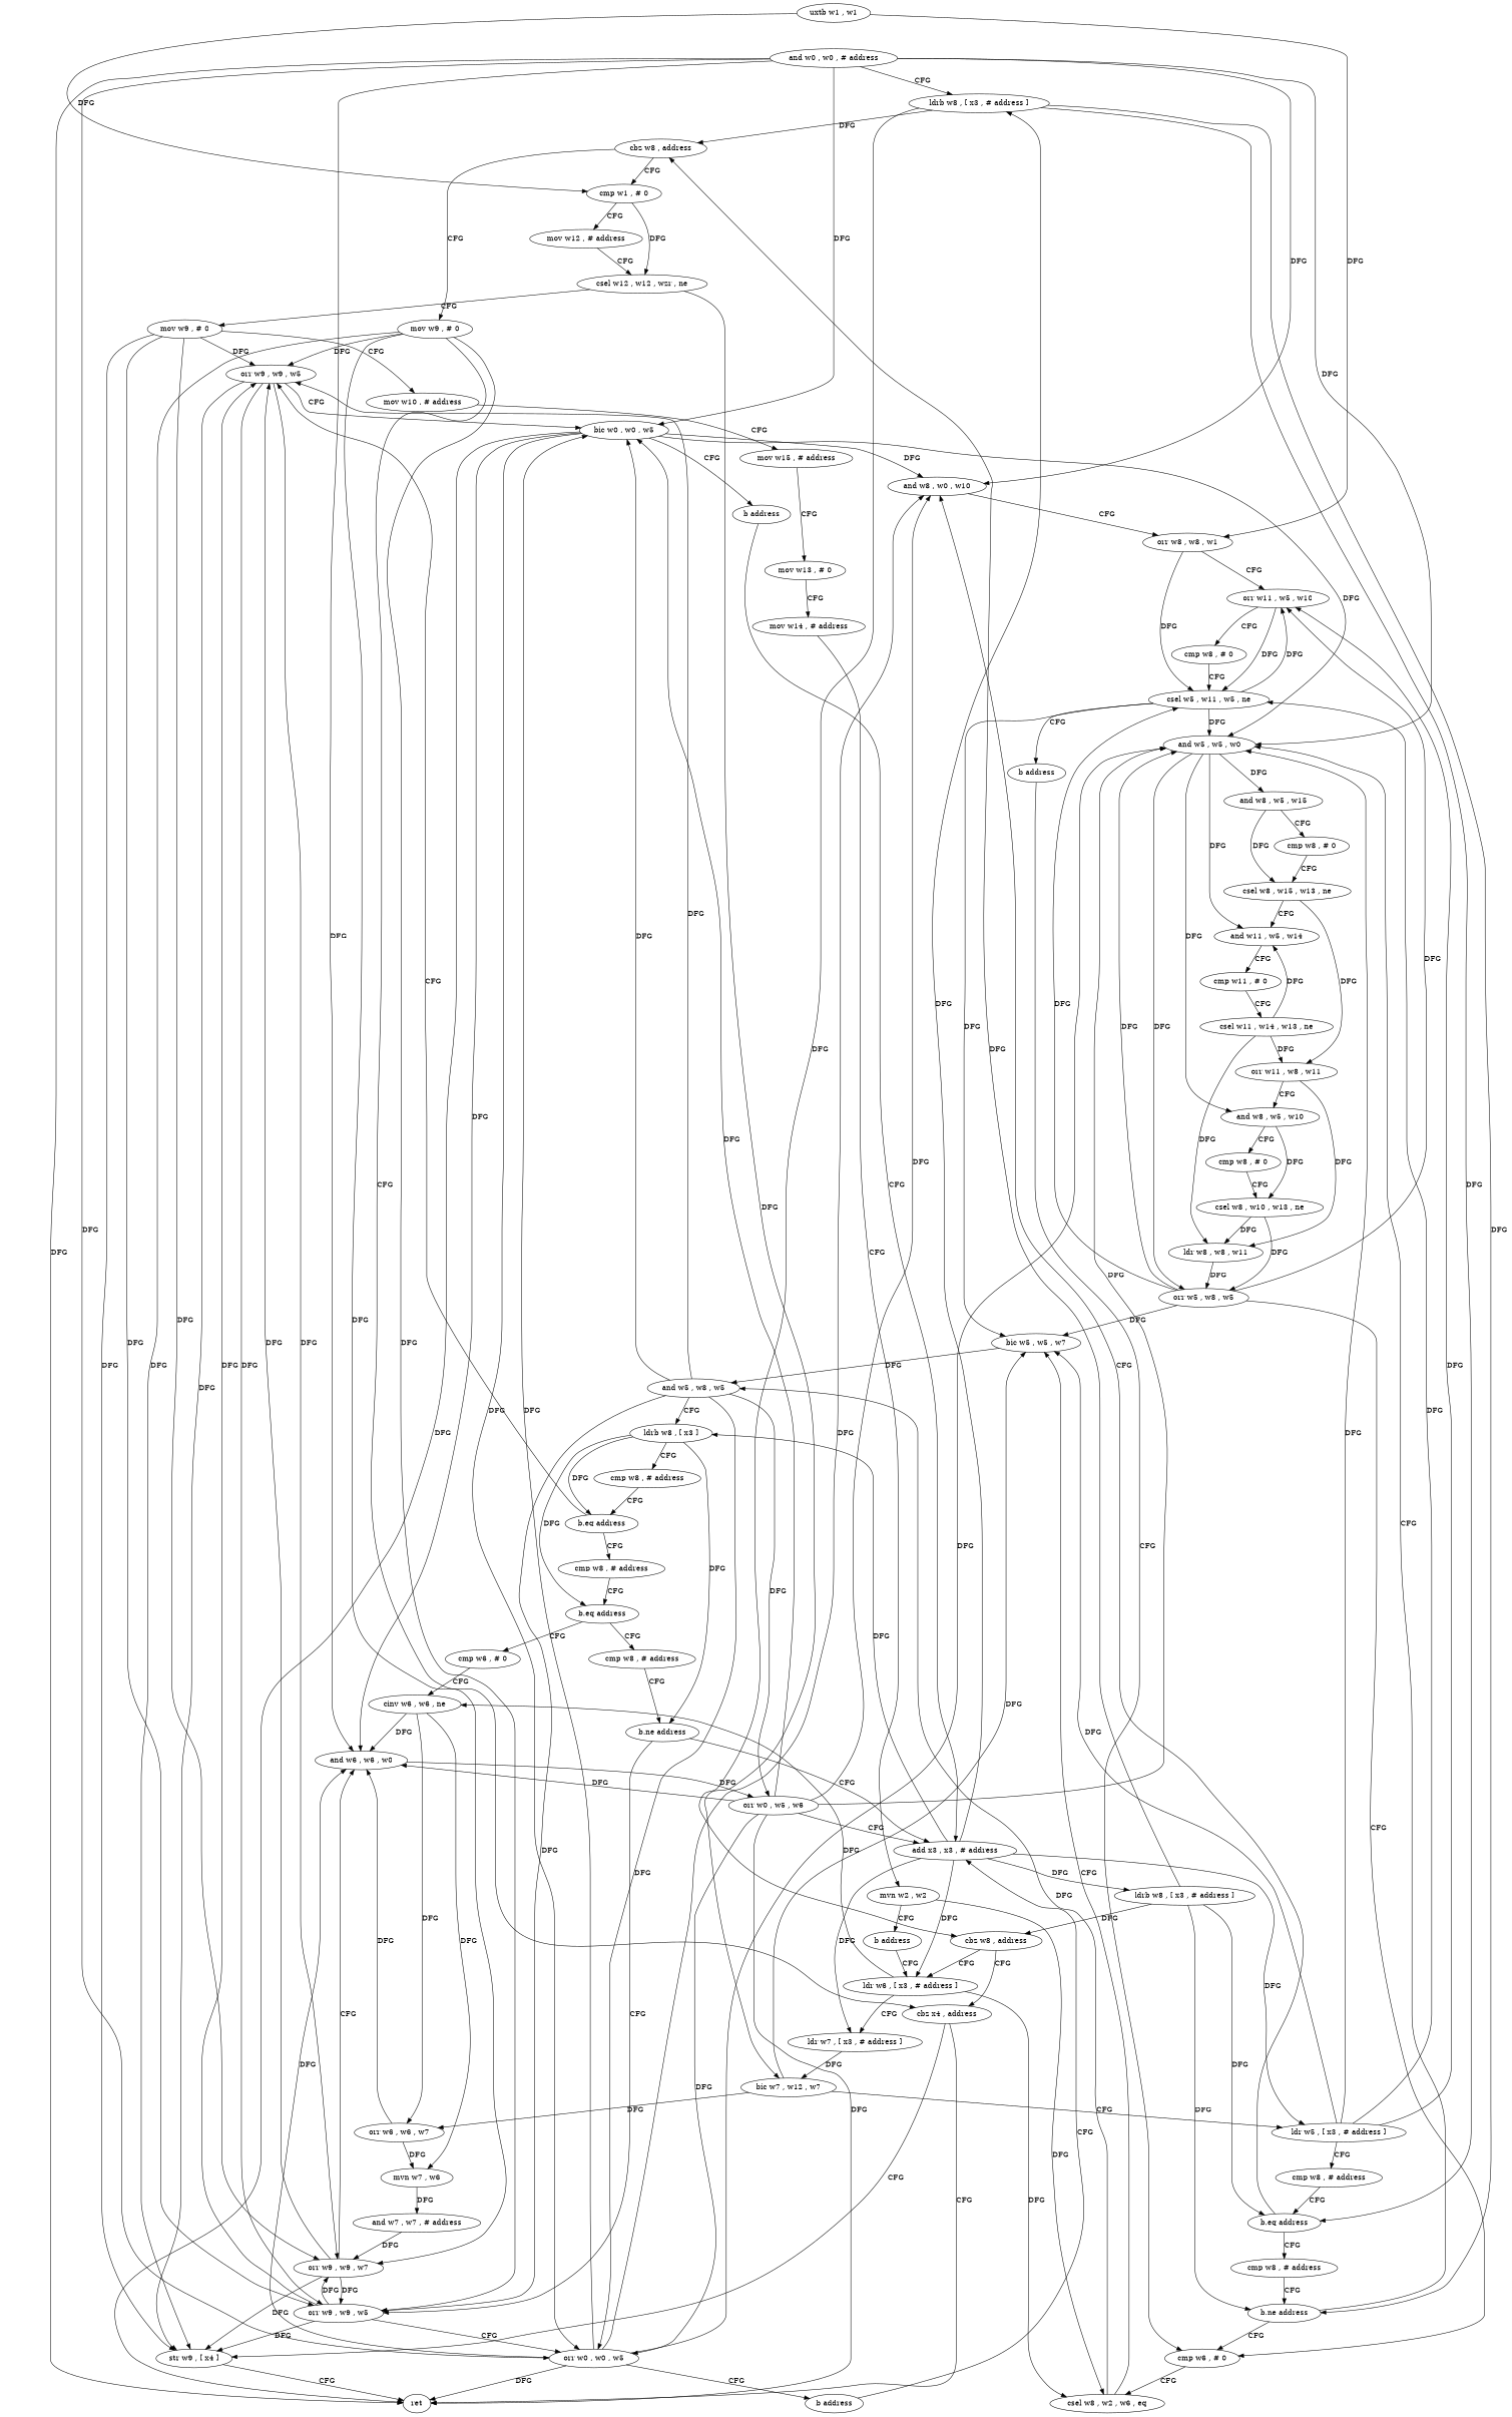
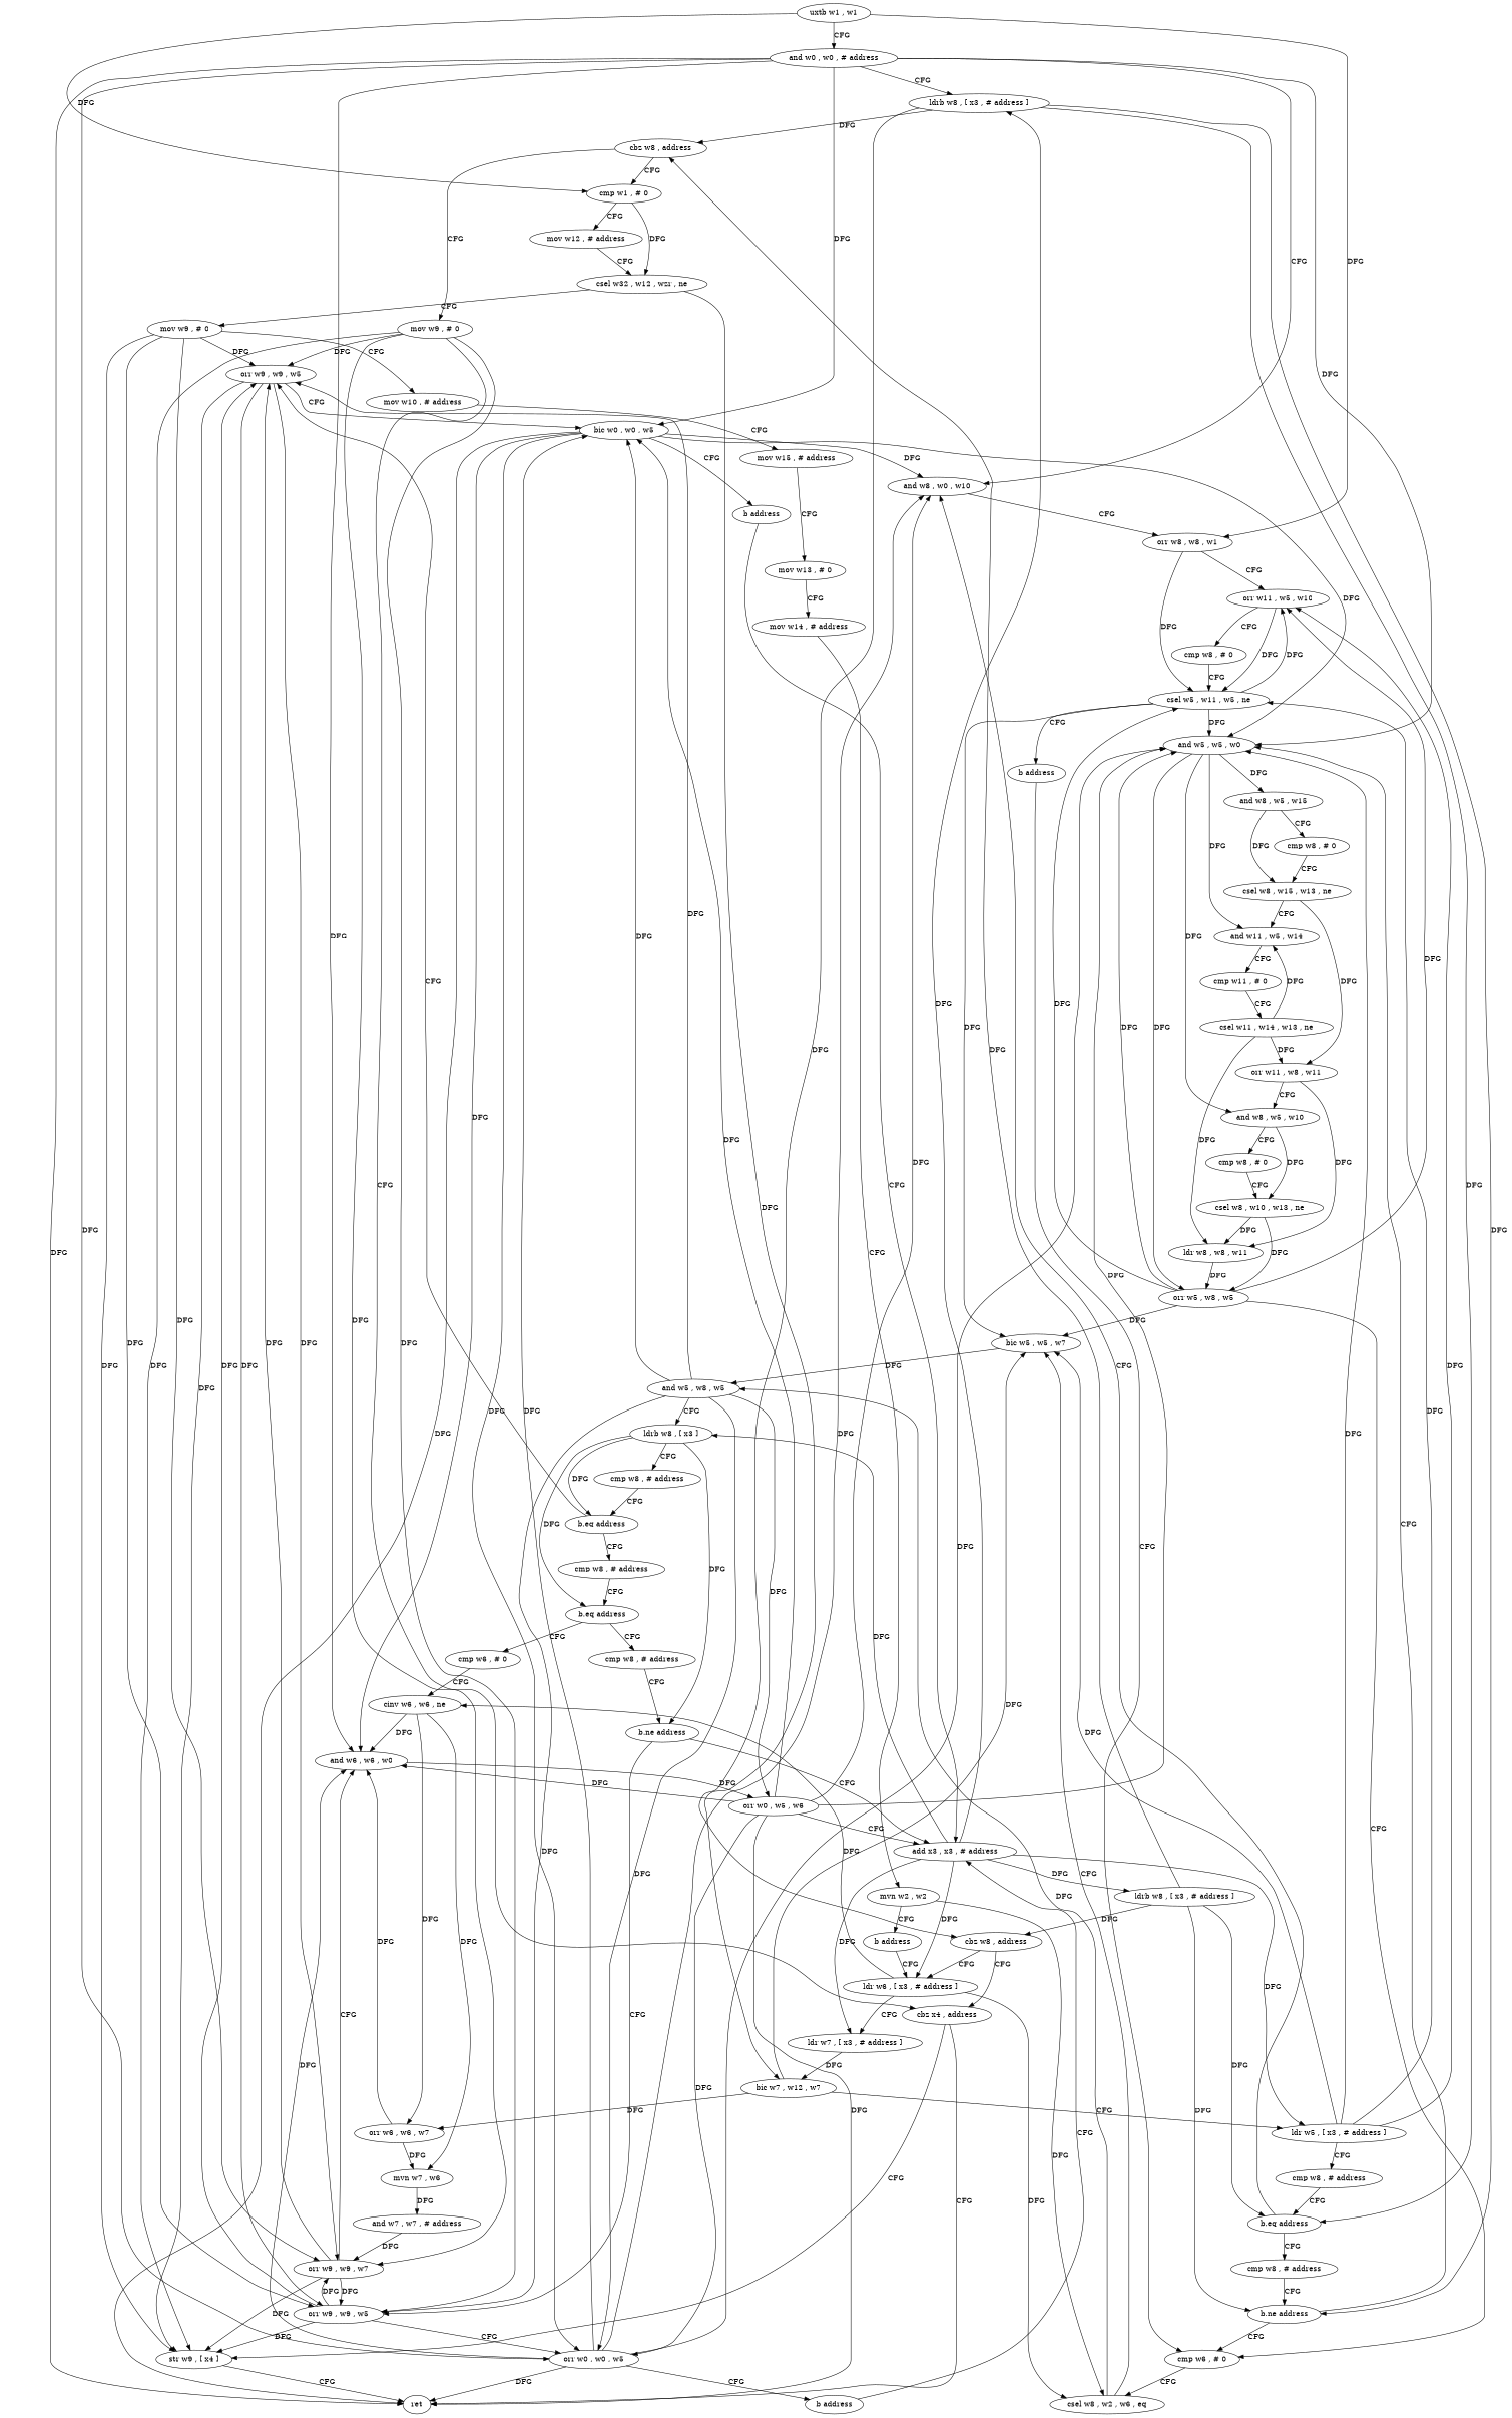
  digraph {
    n1 [label="uxtb w1 , w1"]
    n2 [label="and w0 , w0 , # address"]
    n3 [label="cmp w1 , # 0"]
    n4 [label="orr w8 , w8 , w1"]
    n5 [label="ldrb w8 , [ x3 , # address ]"]
    n6 [label=ret]
    n7 [label="and w8 , w0 , w10"]
    n8 [label="and w5 , w5 , w0"]
    n9 [label="bic w0 , w0 , w5"]
    n10 [label="and w6 , w6 , w0"]
    n11 [label="orr w0 , w0 , w5"]
    n12 [label="mov w12 , # address"]
-   n13 [label="csel w12 , w12 , wzr , ne"]
+   n13 [label="csel w32 , w12 , wzr , ne"]
    n14 [label="orr w11 , w5 , w10"]
    n15 [label="csel w5 , w11 , w5 , ne"]
    n16 [label="cbz w8 , address"]
    n17 [label="b.eq address"]
    n18 [label="b.ne address"]
    n19 [label="cbz w8 , address"]
    n20 [label="and w8 , w5 , w15"]
    n21 [label="and w11 , w5 , w14"]
    n22 [label="and w8 , w5 , w10"]
    n23 [label="orr w5 , w8 , w5"]
    n24 [label="b address"]
    n25 [label="orr w0 , w5 , w6"]
    n26 [label="b address"]
    n27 [label="mov w9 , # 0"]
    n28 [label="cmp w8 , # address"]
    n29 [label="cmp w6 , # 0"]
    n30 [label="cbz x4 , address"]
    n31 [label="ldr w6 , [ x3 , # address ]"]
    n32 [label="str w9 , [ x4 ]"]
    n33 [label="orr w9 , w9 , w5"]
    n34 [label="orr w9 , w9 , w7"]
    n35 [label="orr w9 , w9 , w5"]
    n36 [label="mov w9 , # 0"]
    n37 [label="bic w7 , w12 , w7"]
    n38 [label="mov w10 , # address"]
    n39 [label="ldr w5 , [ x3 , # address ]"]
    n40 [label="bic w5 , w5 , w7"]
    n41 [label="orr w6 , w6 , w7"]
    n42 [label="mov w15 , # address"]
    n43 [label="mov w13 , # 0"]
    n44 [label="mov w14 , # address"]
    n45 [label="mvn w2 , w2"]
    n46 [label="b address"]
    n47 [label="csel w8 , w2 , w6 , eq"]
    n48 [label="and w5 , w8 , w5"]
    n49 [label="ldr w7 , [ x3 , # address ]"]
    n50 [label="cinv w6 , w6 , ne"]
    n51 [label="mvn w7 , w6"]
    n52 [label="cmp w8 , # address"]
    n53 [label="cmp w8 , # 0"]
    n54 [label="b address"]
    n55 [label="cmp w8 , # 0"]
    n56 [label="csel w8 , w15 , w13 , ne"]
    n57 [label="cmp w11 , # 0"]
    n58 [label="cmp w8 , # 0"]
    n59 [label="csel w8 , w10 , w13 , ne"]
    n60 [label="ldrb w8 , [ x3 ]"]
    n61 [label="cmp w8 , # address"]
    n62 [label="b.eq address"]
    n63 [label="b.eq address"]
    n64 [label="b.ne address"]
    n65 [label="add x3 , x3 , # address"]
    n66 [label="cmp w8 , # address"]
    n67 [label="cmp w6 , # 0"]
    n68 [label="cmp w8 , # address"]
    n69 [label="orr w11 , w8 , w11"]
    n70 [label="ldr w8 , w8 , w11"]
    n71 [label="csel w11 , w14 , w13 , ne"]
    n72 [label="ldrb w8 , [ x3 , # address ]"]
    n73 [label="and w7 , w7 , # address"]
+   n1 -> n2 [label=CFG]
    n1 -> n3 [label=DFG]
    n1 -> n4 [label=DFG]
    n2 -> n5 [label=CFG]
    n2 -> n6 [label=DFG]
-   n2 -> n7 [label=DFG]
+   n2 -> n7 [label=CFG]
    n2 -> n8 [label=DFG]
    n2 -> n9 [label=DFG]
    n2 -> n10 [label=DFG]
    n2 -> n11 [label=DFG]
    n3 -> n12 [label=CFG]
    n3 -> n13 [label=DFG]
    n4 -> n14 [label=CFG]
    n4 -> n15 [label=DFG]
    n5 -> n16 [label=DFG]
    n5 -> n17 [label=DFG]
    n5 -> n18 [label=DFG]
    n5 -> n19 [label=DFG]
    n7 -> n4 [label=CFG]
    n8 -> n20 [label=DFG]
    n8 -> n21 [label=DFG]
    n8 -> n22 [label=DFG]
    n8 -> n23 [label=DFG]
    n9 -> n6 [label=DFG]
    n9 -> n7 [label=DFG]
    n9 -> n8 [label=DFG]
    n9 -> n10 [label=DFG]
    n9 -> n11 [label=DFG]
    n9 -> n24 [label=CFG]
    n10 -> n25 [label=DFG]
    n11 -> n6 [label=DFG]
    n11 -> n7 [label=DFG]
    n11 -> n8 [label=DFG]
    n11 -> n9 [label=DFG]
    n11 -> n10 [label=DFG]
    n11 -> n26 [label=CFG]
    n12 -> n13 [label=CFG]
    n13 -> n36 [label=CFG]
    n13 -> n37 [label=DFG]
    n14 -> n15 [label=DFG]
    n14 -> n53 [label=CFG]
    n15 -> n8 [label=DFG]
    n15 -> n14 [label=DFG]
    n15 -> n40 [label=DFG]
    n15 -> n54 [label=CFG]
    n16 -> n3 [label=CFG]
    n16 -> n27 [label=CFG]
    n17 -> n7 [label=CFG]
    n17 -> n28 [label=CFG]
    n18 -> n8 [label=CFG]
    n18 -> n29 [label=CFG]
    n19 -> n30 [label=CFG]
    n19 -> n31 [label=CFG]
    n20 -> n55 [label=CFG]
    n20 -> n56 [label=DFG]
    n21 -> n57 [label=CFG]
    n22 -> n58 [label=CFG]
    n22 -> n59 [label=DFG]
    n23 -> n8 [label=DFG]
    n23 -> n14 [label=DFG]
    n23 -> n15 [label=DFG]
    n23 -> n29 [label=CFG]
    n23 -> n40 [label=DFG]
    n24 -> n65 [label=CFG]
    n25 -> n6 [label=DFG]
    n25 -> n7 [label=DFG]
    n25 -> n8 [label=DFG]
    n25 -> n9 [label=DFG]
    n25 -> n10 [label=DFG]
    n25 -> n11 [label=DFG]
    n25 -> n65 [label=CFG]
    n26 -> n65 [label=CFG]
    n27 -> n30 [label=CFG]
    n27 -> n32 [label=DFG]
    n27 -> n33 [label=DFG]
    n27 -> n34 [label=DFG]
    n27 -> n35 [label=DFG]
    n28 -> n18 [label=CFG]
    n29 -> n47 [label=CFG]
    n30 -> n6 [label=CFG]
    n30 -> n32 [label=CFG]
    n31 -> n47 [label=DFG]
    n31 -> n49 [label=CFG]
    n31 -> n50 [label=DFG]
    n32 -> n6 [label=CFG]
    n33 -> n9 [label=CFG]
    n33 -> n32 [label=DFG]
    n33 -> n34 [label=DFG]
    n33 -> n35 [label=DFG]
    n34 -> n10 [label=CFG]
    n34 -> n32 [label=DFG]
    n34 -> n33 [label=DFG]
    n34 -> n35 [label=DFG]
    n35 -> n11 [label=CFG]
    n35 -> n32 [label=DFG]
    n35 -> n33 [label=DFG]
    n35 -> n34 [label=DFG]
    n36 -> n32 [label=DFG]
    n36 -> n33 [label=DFG]
    n36 -> n34 [label=DFG]
    n36 -> n35 [label=DFG]
    n36 -> n38 [label=CFG]
    n37 -> n39 [label=CFG]
    n37 -> n40 [label=DFG]
    n37 -> n41 [label=DFG]
    n38 -> n42 [label=CFG]
    n39 -> n8 [label=DFG]
    n39 -> n14 [label=DFG]
    n39 -> n15 [label=DFG]
    n39 -> n40 [label=DFG]
    n39 -> n52 [label=CFG]
    n40 -> n48 [label=DFG]
    n41 -> n10 [label=DFG]
    n41 -> n51 [label=DFG]
    n42 -> n43 [label=CFG]
    n43 -> n44 [label=CFG]
    n44 -> n45 [label=CFG]
    n45 -> n46 [label=CFG]
    n45 -> n47 [label=DFG]
    n46 -> n31 [label=CFG]
    n47 -> n40 [label=CFG]
    n47 -> n48 [label=DFG]
    n48 -> n9 [label=DFG]
    n48 -> n11 [label=DFG]
    n48 -> n25 [label=DFG]
    n48 -> n33 [label=DFG]
    n48 -> n35 [label=DFG]
    n48 -> n60 [label=CFG]
    n49 -> n37 [label=DFG]
    n50 -> n10 [label=DFG]
    n50 -> n41 [label=DFG]
    n50 -> n51 [label=DFG]
    n51 -> n73 [label=DFG]
    n52 -> n17 [label=CFG]
    n53 -> n15 [label=CFG]
    n54 -> n29 [label=CFG]
    n55 -> n56 [label=CFG]
    n56 -> n21 [label=CFG]
    n56 -> n69 [label=DFG]
    n57 -> n71 [label=CFG]
    n58 -> n59 [label=CFG]
    n59 -> n23 [label=DFG]
    n59 -> n70 [label=DFG]
    n60 -> n61 [label=CFG]
    n60 -> n62 [label=DFG]
    n60 -> n63 [label=DFG]
    n60 -> n64 [label=DFG]
    n61 -> n62 [label=CFG]
    n62 -> n33 [label=CFG]
    n62 -> n66 [label=CFG]
    n63 -> n67 [label=CFG]
    n63 -> n68 [label=CFG]
    n64 -> n35 [label=CFG]
    n64 -> n65 [label=CFG]
    n65 -> n5 [label=DFG]
    n65 -> n31 [label=DFG]
    n65 -> n39 [label=DFG]
    n65 -> n49 [label=DFG]
    n65 -> n60 [label=DFG]
    n65 -> n72 [label=DFG]
    n66 -> n63 [label=CFG]
    n67 -> n50 [label=CFG]
    n68 -> n64 [label=CFG]
    n69 -> n22 [label=CFG]
    n69 -> n70 [label=DFG]
    n70 -> n23 [label=DFG]
    n71 -> n21 [label=DFG]
    n71 -> n69 [label=DFG]
    n71 -> n70 [label=DFG]
    n72 -> n16 [label=DFG]
    n72 -> n17 [label=DFG]
    n72 -> n18 [label=DFG]
    n72 -> n19 [label=DFG]
    n73 -> n34 [label=DFG]
  }
